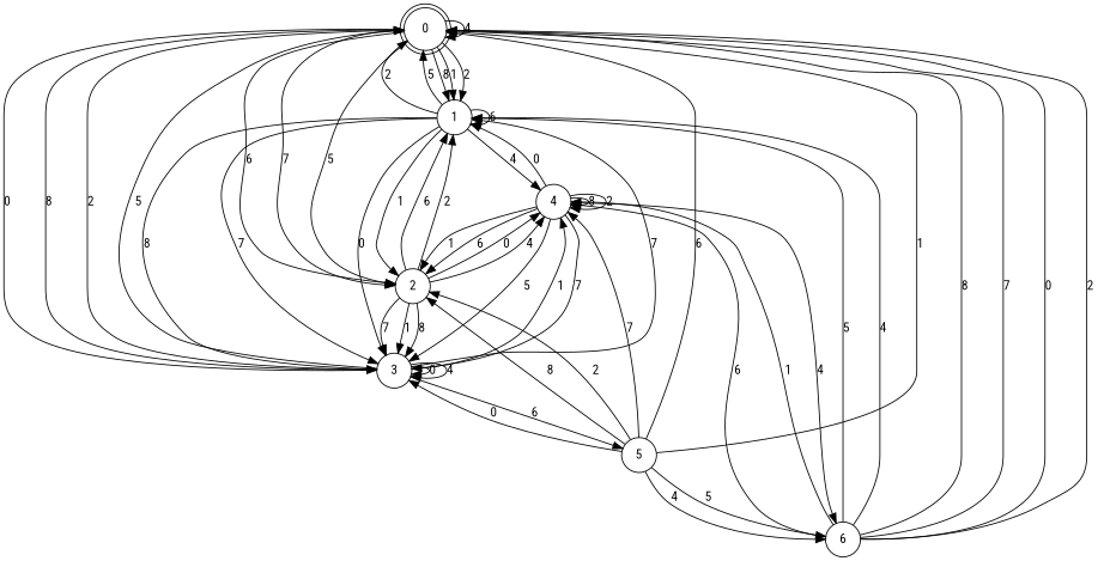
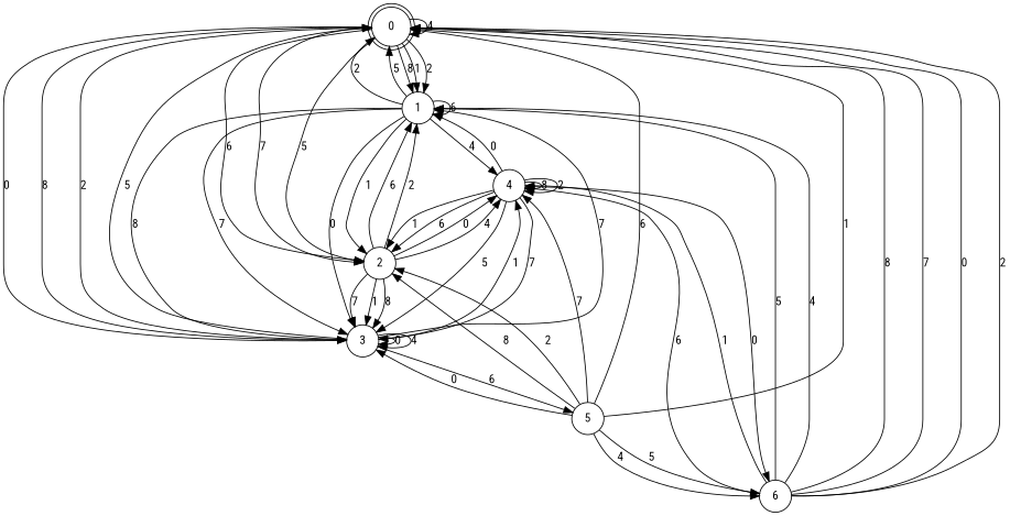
  digraph {
    fontname="Roboto Condensed"
    node [fontname="Roboto Condensed" shape=circle]
    edge [fontname="Roboto Condensed"]
    n1 [label=0 shape=doublecircle]
    n2 [label=1]
    n3 [label=2]
    n4 [label=3]
    n5 [label=4]
    n6 [label=5]
    n7 [label=6]
    n1 -> n1 [label=4]
    n1 -> n2 [label=8]
    n1 -> n2 [label=1]
    n1 -> n2 [label=2]
    n1 -> n3 [label=6]
    n1 -> n3 [label=7]
    n1 -> n3 [label=5]
    n1 -> n4 [label=0]
    n2 -> n1 [label=2]
    n2 -> n1 [label=5]
    n2 -> n2 [label=6]
    n2 -> n3 [label=1]
    n2 -> n4 [label=8]
    n2 -> n4 [label=7]
    n2 -> n4 [label=0]
    n2 -> n5 [label=4]
    n3 -> n2 [label=6]
    n3 -> n2 [label=2]
    n3 -> n4 [label=8]
    n3 -> n4 [label=7]
    n3 -> n4 [label=1]
    n3 -> n5 [label=0]
    n3 -> n5 [label=4]
    n4 -> n1 [label=8]
    n4 -> n1 [label=2]
    n4 -> n1 [label=5]
    n4 -> n2 [label=7]
    n4 -> n4 [label=0]
    n4 -> n4 [label=4]
    n4 -> n5 [label=1]
    n4 -> n6 [label=6]
    n5 -> n2 [label=0]
    n5 -> n3 [label=6]
    n5 -> n3 [label=1]
    n5 -> n4 [label=7]
    n5 -> n4 [label=5]
    n5 -> n5 [label=8]
    n5 -> n5 [label=2]
-   n5 -> n7 [label=4]
+   n5 -> n7 [label=0]
    n6 -> n1 [label=6]
    n6 -> n1 [label=1]
    n6 -> n3 [label=8]
    n6 -> n3 [label=2]
    n6 -> n4 [label=0]
    n6 -> n5 [label=7]
    n6 -> n7 [label=5]
    n6 -> n7 [label=4]
    n7 -> n1 [label=8]
    n7 -> n1 [label=7]
    n7 -> n1 [label=0]
    n7 -> n1 [label=2]
    n7 -> n2 [label=5]
    n7 -> n2 [label=4]
    n7 -> n5 [label=6]
    n7 -> n5 [label=1]
  }
